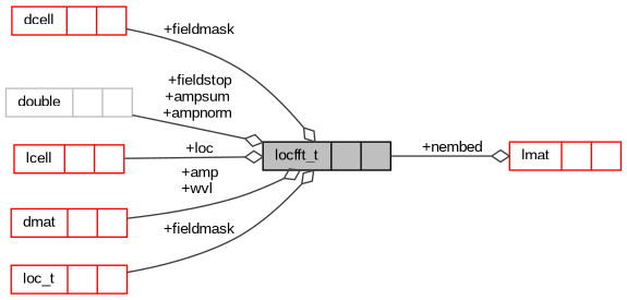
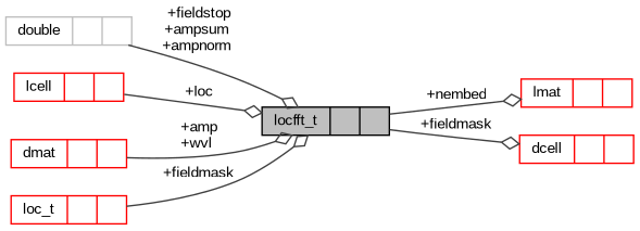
  digraph {
    fontname="Liberation Sans"
    rankdir=LR
    node [color=red fontname="Liberation Sans" fontsize=10 shape=record]
    edge [arrowhead=odiamond color=grey25 fontname="Liberation Sans" fontsize=10 labelfontname=Helvetica labelfontsize=10 style=solid]
    n1 [color=black fillcolor=grey75 fontcolor=black height=0.2 label="{locfft_t\n||}" style=filled width=0.4]
    n2 [height=0.2 label="{lmat\n||}" width=0.4]
    n3 [height=0.2 label="{dcell\n||}" width=0.4]
    n4 [color=grey75 height=0.2 label="{double\n||}" width=0.4]
    n5 [height=0.2 label="{lcell\n||}" width=0.4]
    n6 [height=0.2 label="{dmat\n||}" width=0.4]
    n7 [height=0.2 label="{loc_t\n||}" width=0.4]
    n1 -> n2 [label=" +nembed"]
-   n3 -> n1 [label=" +fieldmask"]
+   n1 -> n3 [label=" +fieldmask"]
    n4 -> n1 [label=" +fieldstop\n+ampsum\n+ampnorm"]
    n5 -> n1 [label=" +loc"]
    n6 -> n1 [label=" +amp\n+wvl"]
    n7 -> n1 [label=" +fieldmask"]
  }
